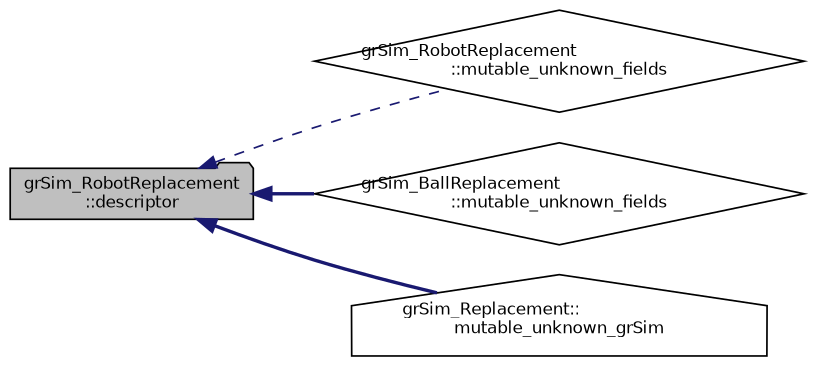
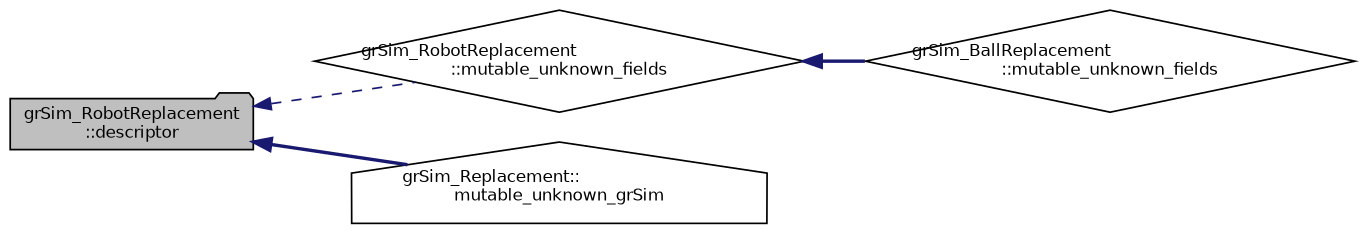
  digraph {
    rankdir=LR
    node [color=black fillcolor=white fontname=Helvetica fontsize=10 shape=diamond style=filled]
    edge [color=midnightblue dir=back fontname=Helvetica fontsize=10 labelfontname=Helvetica labelfontsize=10 style=bold]
    n1 [fillcolor=grey75 fontcolor=black height=0.2 label="grSim_RobotReplacement\l::descriptor" shape=folder width=0.4]
    n2 [height=0.2 label="grSim_RobotReplacement\l::mutable_unknown_fields" width=0.4]
    n3 [height=0.2 label="grSim_BallReplacement\l::mutable_unknown_fields" width=0.4]
    n4 [height=0.2 label="grSim_Replacement::\lmutable_unknown_grSim" shape=house width=0.4]
    n1 -> n2 [style=dashed]
-   n1 -> n3
+   n2 -> n3
    n1 -> n4
  }
